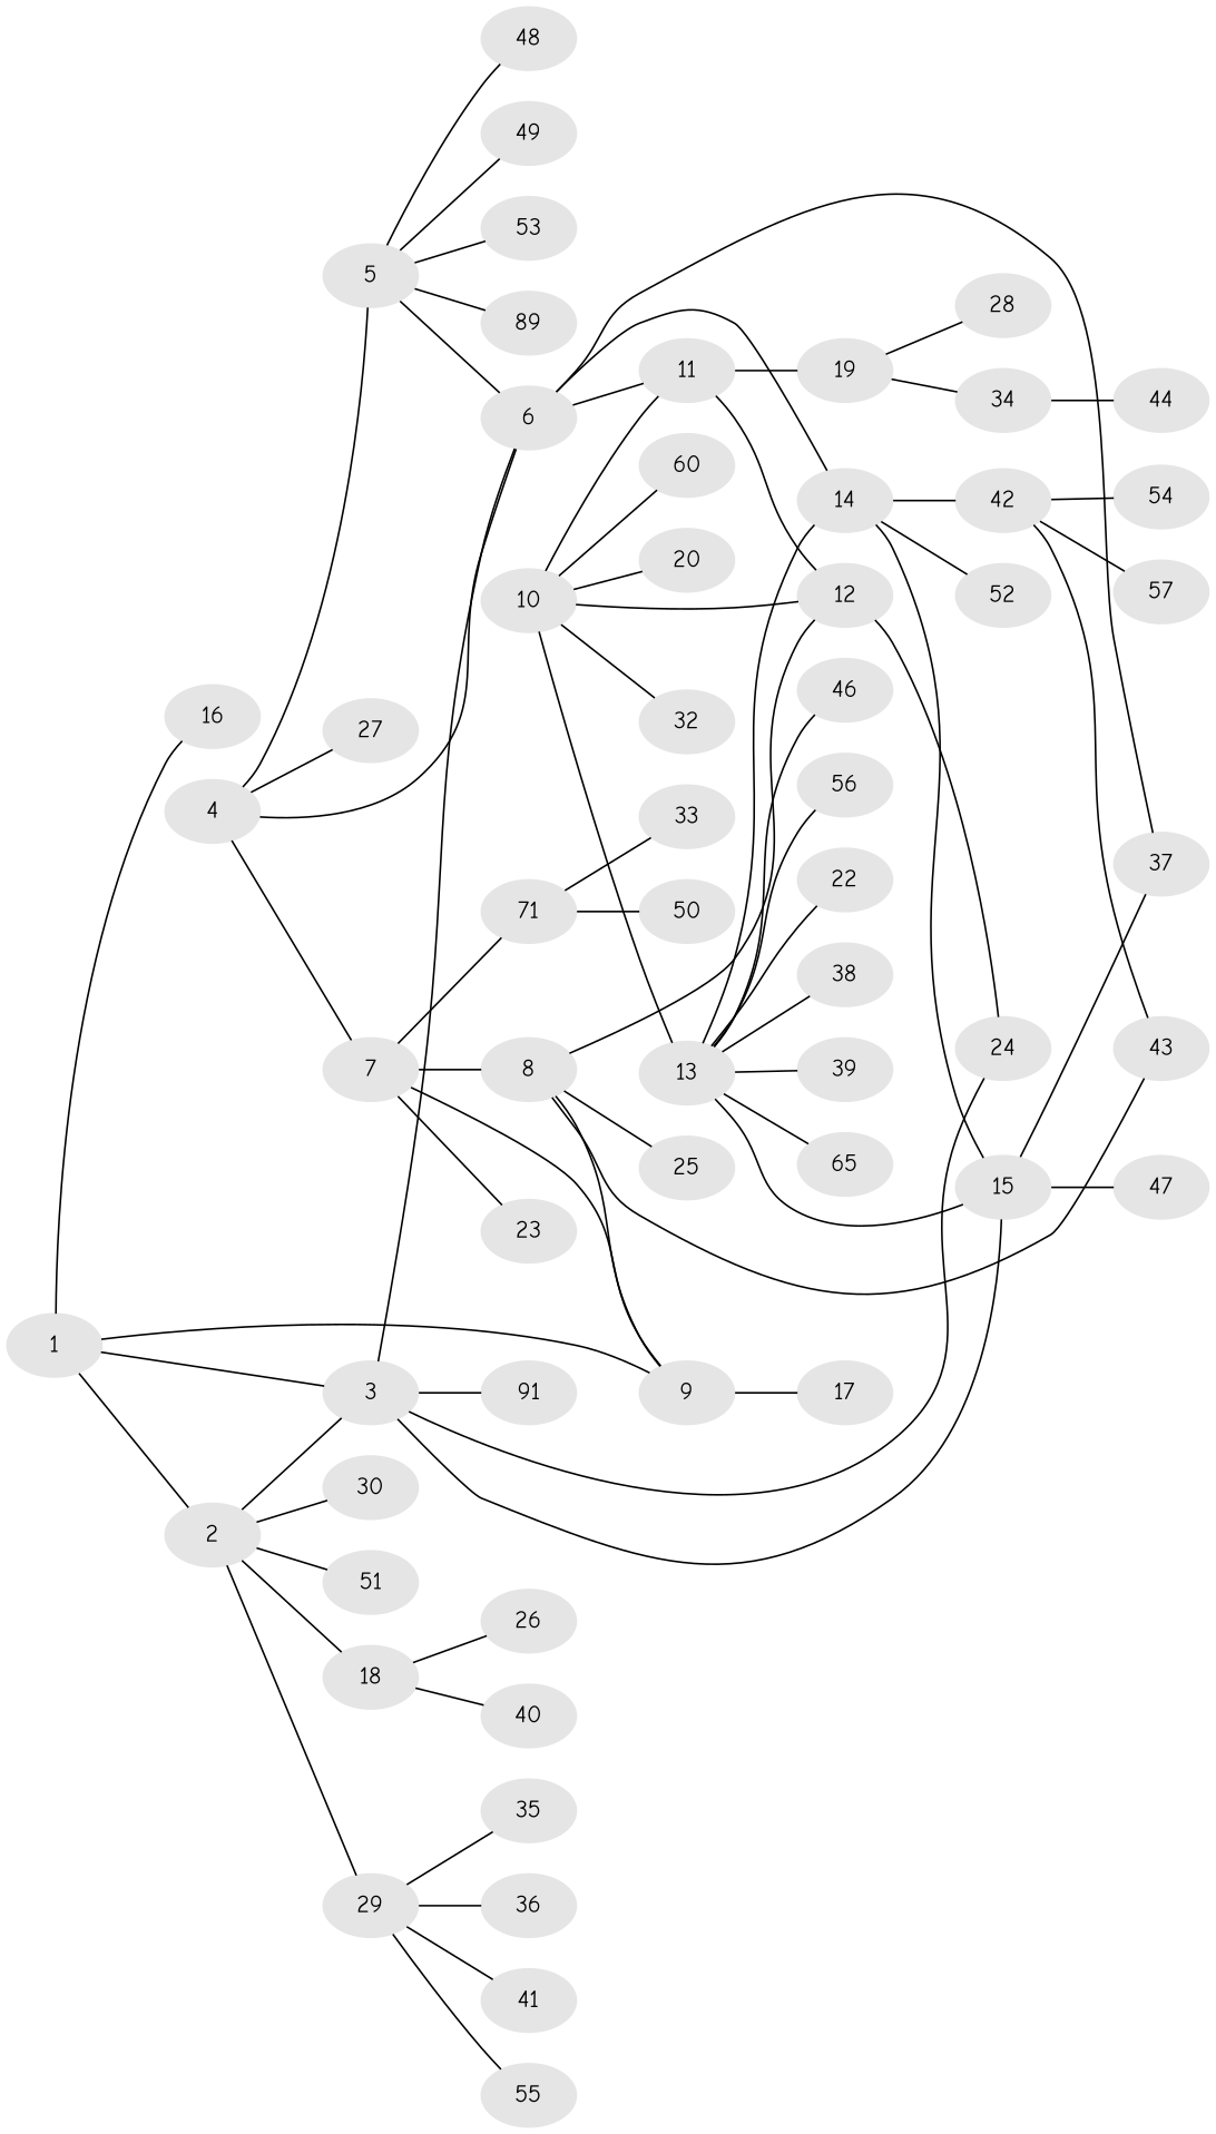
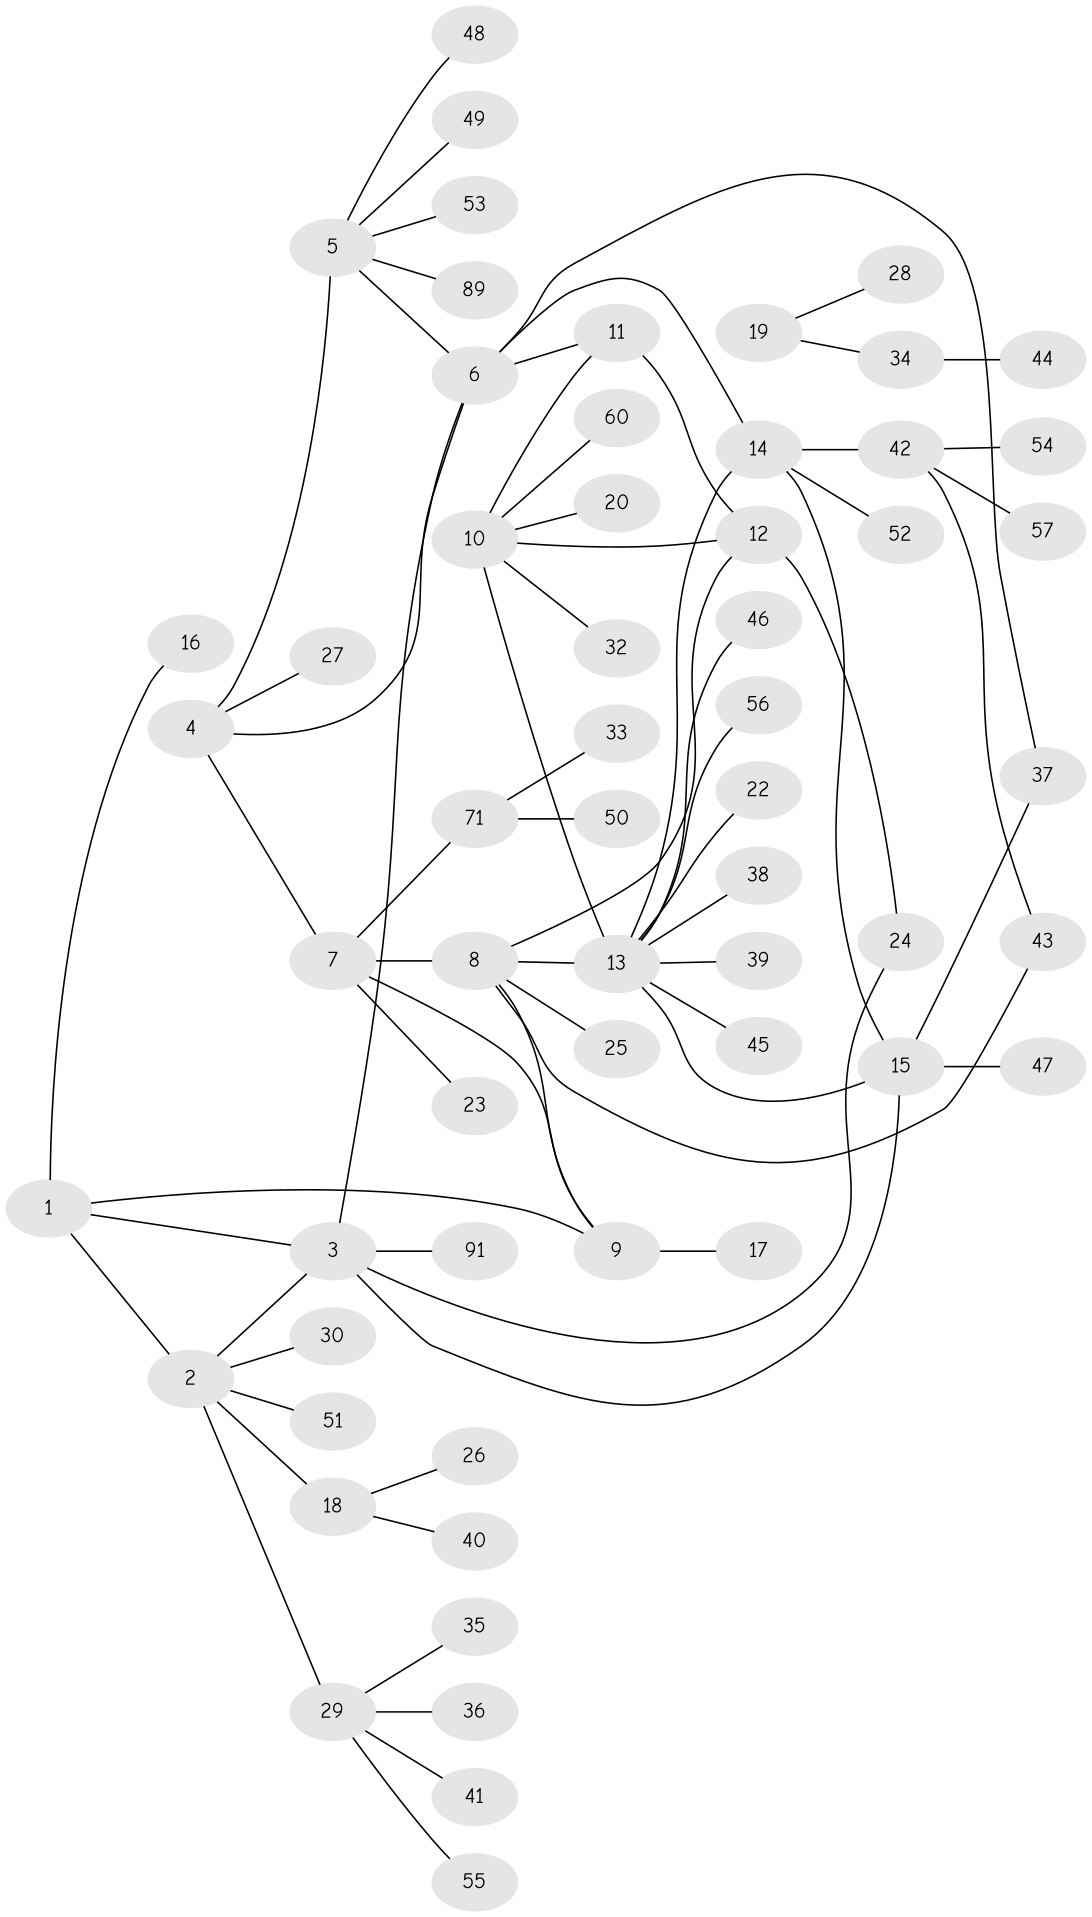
  graph {
    fontname="Comic Neue"
    rankdir=LR
    node [color=gray90 fontname="Comic Neue" style=filled]
    edge [fontname="Comic Neue"]
    1
    2
    3
    9
    16
    18
    29
    30
    51
    6
    15
    n12 [label=91]
    24
    17
    26
    40
    35
    36
    41
    55
    11
    14
    37
    12
    47
    4
    5
    7
    27
    48
    49
    53
    n33 [label=89]
    8
    n35 [label=71]
    23
    19
    42
    52
    13
    25
    43
    33
    50
    22
    38
    39
-   45 [label=65]
+   45
    46
    56
    10
    20
    32
    60
    28
    34
    54
    57
    44
    1 -- 2
    1 -- 3
    1 -- 9
    1 -- 16
    2 -- 3
    2 -- 18
    2 -- 29
    2 -- 30
    2 -- 51
    3 -- 6
    3 -- 15
    3 -- n12
    3 -- 24
    9 -- 17
    18 -- 26
    18 -- 40
    29 -- 35
    29 -- 36
    29 -- 41
    29 -- 55
    6 -- 11
    6 -- 14
    6 -- 37
    15 -- 37
    15 -- 47
    11 -- 12
-   11 -- 19
    14 -- 15
    14 -- 42
    14 -- 52
    12 -- 24
    4 -- 6
    4 -- 5
    4 -- 7
    4 -- 27
    5 -- 6
    5 -- 48
    5 -- 49
    5 -- 53
    5 -- n33
    7 -- 9
    7 -- 8
    7 -- n35
    7 -- 23
    8 -- 9
    8 -- 12
+   8 -- 13
    8 -- 25
    8 -- 43
    n35 -- 33
    n35 -- 50
    19 -- 28
    19 -- 34
    42 -- 43
    42 -- 54
    42 -- 57
    13 -- 15
    13 -- 14
    13 -- 22
    13 -- 38
    13 -- 39
    13 -- 45
    13 -- 46
    13 -- 56
    10 -- 11
    10 -- 12
    10 -- 13
    10 -- 20
    10 -- 32
    10 -- 60
    34 -- 44
  }
